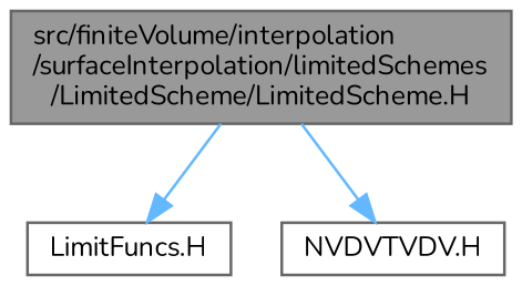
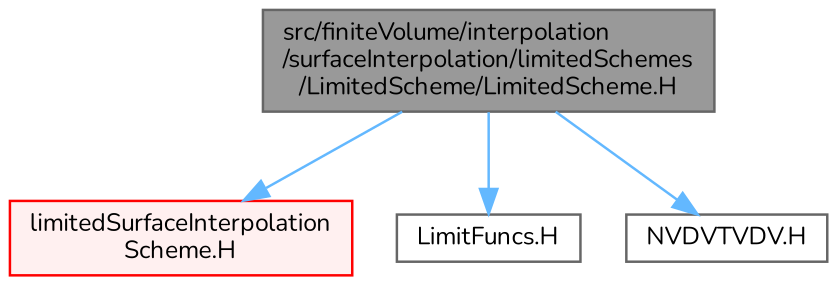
  digraph {
    fontname=Nunito
    node [color=grey40 fillcolor=white fontname=Nunito fontsize=10 shape=box style=filled]
    edge [color=steelblue1 fontname=Nunito fontsize=10 labelfontname=Helvetica labelfontsize=10 style=solid]
    n1 [color=gray40 fillcolor=grey60 fontcolor=black height=0.2 label="src/finiteVolume/interpolation\l/surfaceInterpolation/limitedSchemes\l/LimitedScheme/LimitedScheme.H" width=0.4]
+   n2 [color=red fillcolor="#FFF0F0" height=0.2 label="limitedSurfaceInterpolation\lScheme.H" width=0.4]
    n3 [height=0.2 label="LimitFuncs.H" width=0.4]
    n4 [height=0.2 label="NVDVTVDV.H" width=0.4]
+   n1 -> n2
    n1 -> n3
    n1 -> n4
  }
